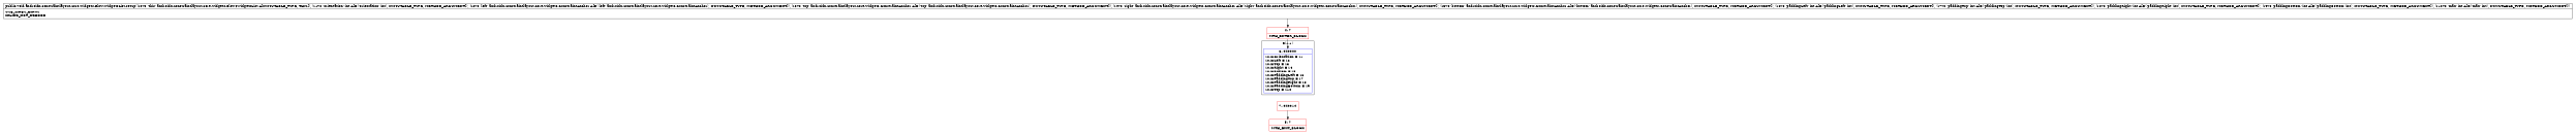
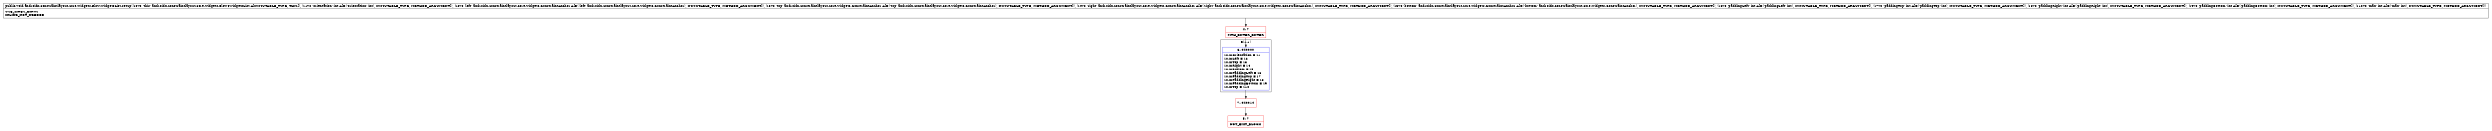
  digraph {
    node [color=red shape=record]
    n1 [color=blue label="{6\:\ 0x0000|r0.mOrientation = r1\lr0.mLeft = r2\lr0.mTop = r3\lr0.mRight = r4\lr0.mBottom = r5\lr0.mPaddingLeft = r6\lr0.mPaddingTop = r7\lr0.mPaddingRight = r8\lr0.mPaddingBottom = r9\lr0.mTop = r10\l}"]
    n2 [label="{7\:\ 0x0014}"]
-   n3 [label="{5\:\ ?|MTH_EXIT_BLOCK\l}"]
-   n4 [label="{4\:\ ?|MTH_ENTER_BLOCK\l}"]
+   n3 [label="{5\:\ ?|NOT_EXIT_BLOCK\l}"]
+   n4 [label="{4\:\ ?|MTH_ENTER_ENTER\l}"]
    n5 [label="{public void androidx.constraintlayout.core.widgets.Flow.WidgetsList.setup((r0v0 'this' androidx.constraintlayout.core.widgets.Flow$WidgetsList A[IMMUTABLE_TYPE, THIS]), (r1v0 'orientation' int A[D('orientation' int), IMMUTABLE_TYPE, METHOD_ARGUMENT]), (r2v0 'left' androidx.constraintlayout.core.widgets.ConstraintAnchor A[D('left' androidx.constraintlayout.core.widgets.ConstraintAnchor), IMMUTABLE_TYPE, METHOD_ARGUMENT]), (r3v0 'top' androidx.constraintlayout.core.widgets.ConstraintAnchor A[D('top' androidx.constraintlayout.core.widgets.ConstraintAnchor), IMMUTABLE_TYPE, METHOD_ARGUMENT]), (r4v0 'right' androidx.constraintlayout.core.widgets.ConstraintAnchor A[D('right' androidx.constraintlayout.core.widgets.ConstraintAnchor), IMMUTABLE_TYPE, METHOD_ARGUMENT]), (r5v0 'bottom' androidx.constraintlayout.core.widgets.ConstraintAnchor A[D('bottom' androidx.constraintlayout.core.widgets.ConstraintAnchor), IMMUTABLE_TYPE, METHOD_ARGUMENT]), (r6v0 'paddingLeft' int A[D('paddingLeft' int), IMMUTABLE_TYPE, METHOD_ARGUMENT]), (r7v0 'paddingTop' int A[D('paddingTop' int), IMMUTABLE_TYPE, METHOD_ARGUMENT]), (r8v0 'paddingRight' int A[D('paddingRight' int), IMMUTABLE_TYPE, METHOD_ARGUMENT]), (r9v0 'paddingBottom' int A[D('paddingBottom' int), IMMUTABLE_TYPE, METHOD_ARGUMENT]), (r10v0 'max' int A[D('max' int), IMMUTABLE_TYPE, METHOD_ARGUMENT]))  | USE_LINES_HINTS\lINLINE_NOT_NEEDED\l}" color=""]
    subgraph cluster_1 {
      label="R(1:1)"
      n1
    }
+   n1 -> n2
    n2 -> n3
    n4 -> n1
    n5 -> n4
  }
